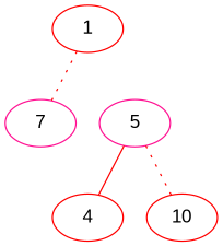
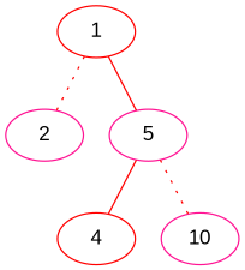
  digraph {
    fontname="Liberation Sans"
    node [color=deeppink fontname="Liberation Sans"]
    edge [color=red dir=none fontname="Liberation Sans" style=dotted]
-   2 [label=7]
+   2
    1 [color=red]
    5
    n4 [color=red label=4]
-   10 [color=red]
+   10
    1 -> 2
+   1 -> 5 [style=solid]
    5 -> n4 [style=solid]
    5 -> 10
  }
